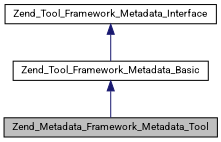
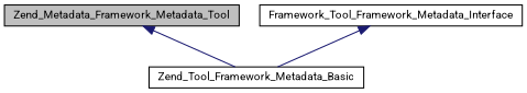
  digraph {
    fontname=Roboto
    node [color=black fillcolor=white fontname=Roboto fontsize=10 shape=record style=filled]
    edge [color=midnightblue dir=back fontname=Roboto fontsize=10 labelfontname=Helvetica labelfontsize=10 style=solid]
    n1 [fillcolor=grey75 fontcolor=black height=0.2 label=Zend_Metadata_Framework_Metadata_Tool width=0.4]
    n2 [height=0.2 label=Zend_Tool_Framework_Metadata_Basic width=0.4]
-   n3 [height=0.2 label=Zend_Tool_Framework_Metadata_Interface width=0.4]
-   n2 -> n1
+   n3 [height=0.2 label=Framework_Tool_Framework_Metadata_Interface width=0.4]
+   n1 -> n2
    n3 -> n2
  }
